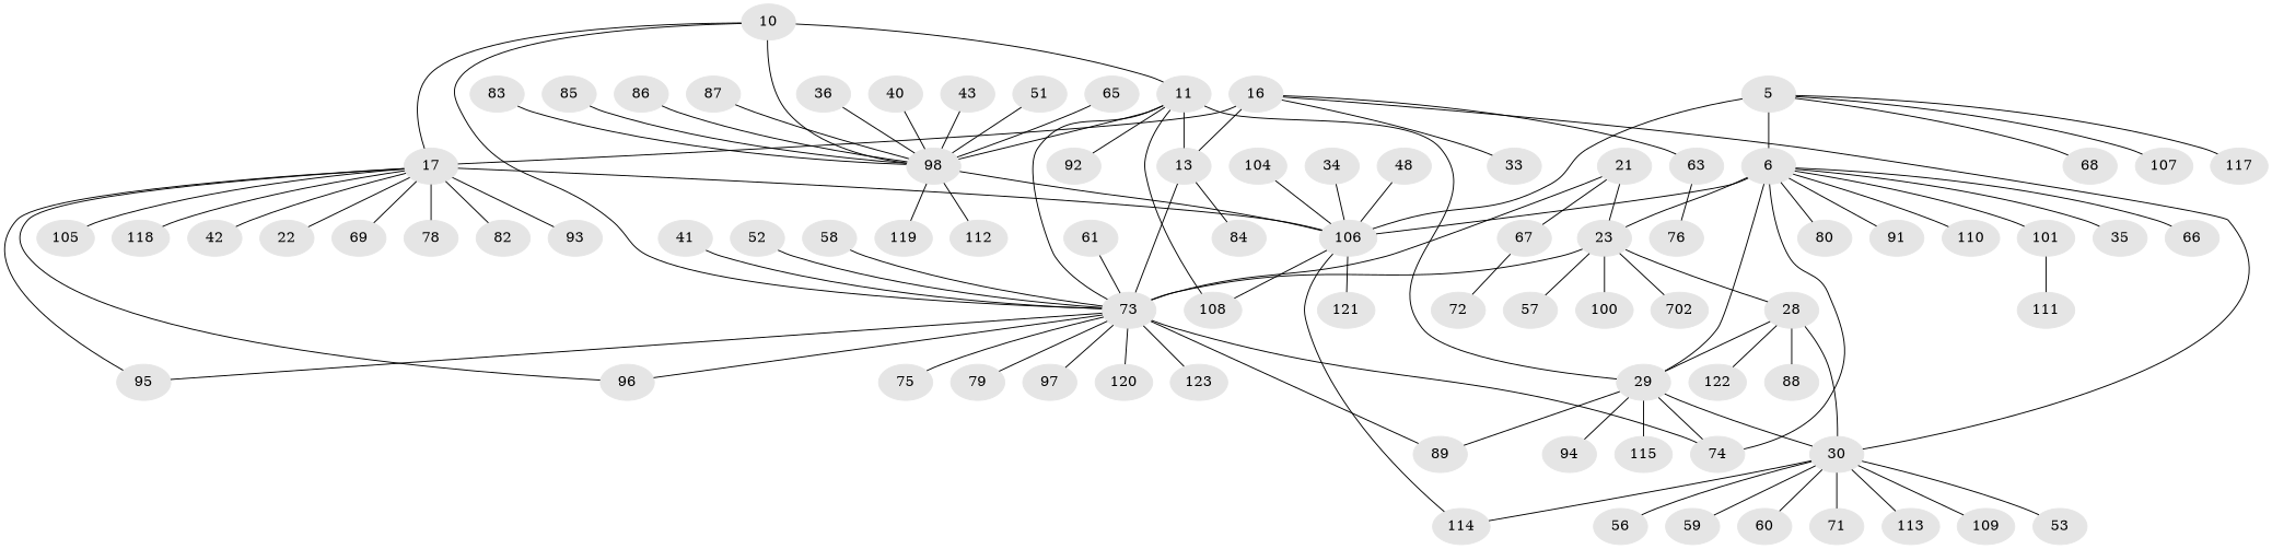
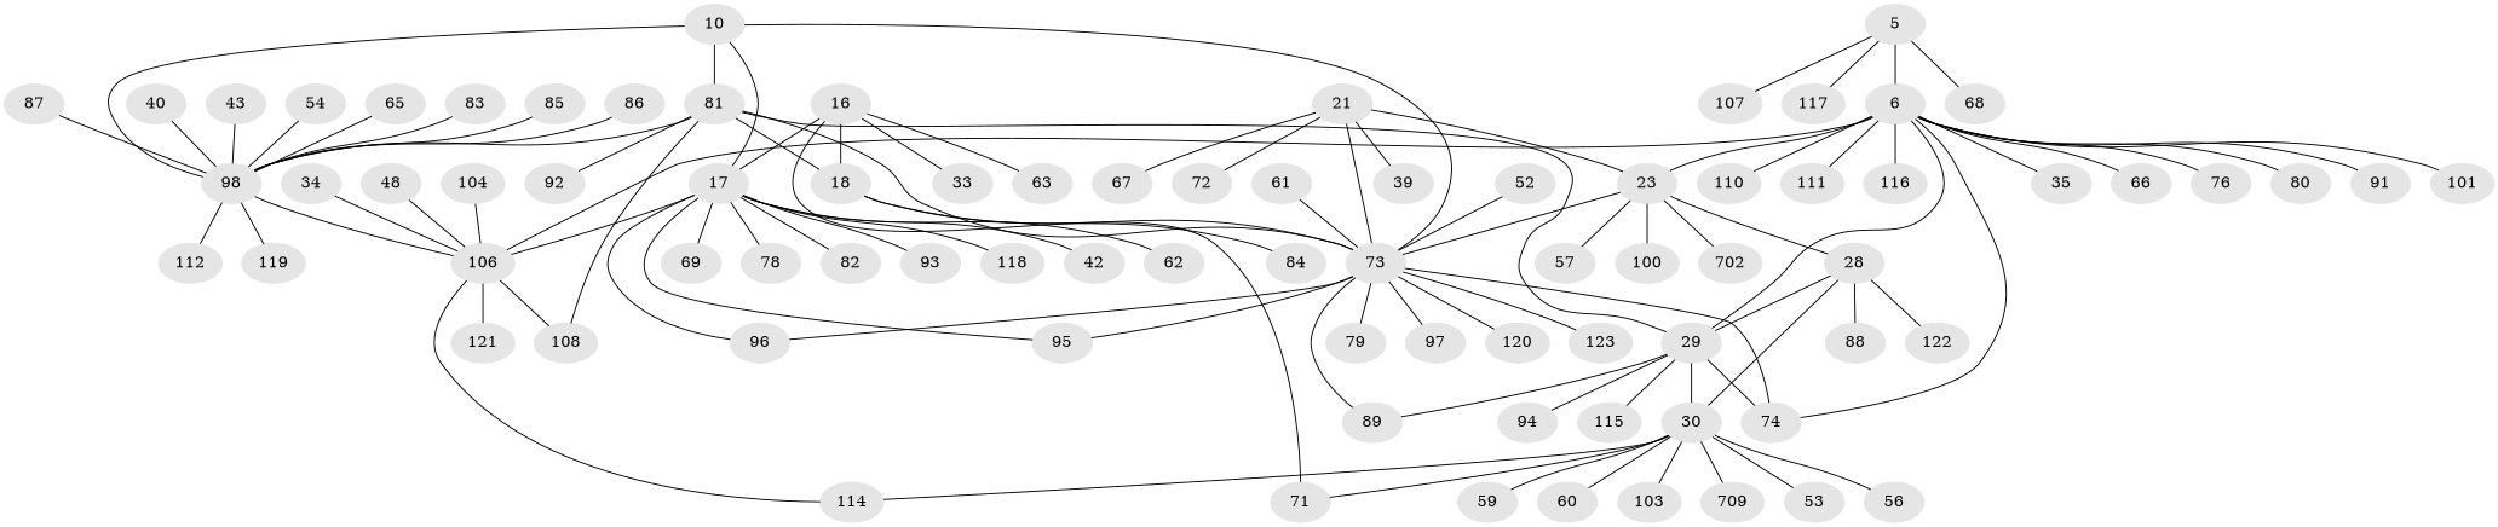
  graph {
    node [color=gray90 style=filled]
    5 [super="+3"]
    6 [super="+1"]
    68 [super="+64"]
    106 [super="+44+54+4"]
    107
    117
    23 [super="+22"]
    29 [super="+27"]
    35
    66
    74 [super="+50"]
    76
    80
    91
    101 [super="+55"]
    110 [super="+99"]
    111
+   116
    108
    114 [super="+46+113"]
    121
    73 [super="+47+24+32+37+38"]
    28 [super="+25"]
    57
    100
    n26 [label=702]
    30 [super="+26"]
    89
    94
    115
    10 [super="+7"]
-   11 [super="+9"]
+   11 [super="+9" label=81]
    17 [super="+15"]
    98 [super="+12"]
-   18 [super="+14" label=13]
+   18 [super="+14"]
    92
    42
-   62 [label=22]
+   62
    69
    78
    82
    93 [super="+81"]
    95 [super="+90"]
    96
-   105
    118
-   75
    79
    97 [super="+49"]
    120
    123
    112
    119
    16 [super="+13"]
    33
    63 [super="+45"]
    84
    53
    56
    59
    60
    71
-   103 [label=113]
-   109 [super="+77"]
+   103
+   109 [super="+77" label=709]
    21 [super="+19"]
+   39
    67
    72
    88
    122
    34
-   36
    40
-   41
    43
    48
-   51
+   51 [label=54]
    52
-   58
    61
    65
    83
    85
    86
    87
    104
    5 -- 6 [weight=4]
    5 -- 68
-   5 -- 106 [weight=4]
    5 -- 107
    5 -- 117
    6 -- 106 [weight=5]
    6 -- 23
    6 -- 29
    6 -- 35
    6 -- 66
    6 -- 74
-   63 -- 76
+   6 -- 76
    6 -- 80
    6 -- 91
    6 -- 101
    6 -- 110
-   101 -- 111
+   6 -- 111
+   6 -- 116
    106 -- 108
    106 -- 114
    106 -- 121
    23 -- 73 [weight=4]
    23 -- 28
    23 -- 57
    23 -- 100
    23 -- n26
    29 -- 74
    29 -- 30 [weight=4]
    29 -- 89
    29 -- 94
    29 -- 115
    73 -- 74
    73 -- 89
    73 -- 95
    73 -- 96
-   73 -- 75
    73 -- 79
    73 -- 97
    73 -- 120
    73 -- 123
    28 -- 29 [weight=4]
    28 -- 30 [weight=4]
    28 -- 88
    28 -- 122
    30 -- 114
    30 -- 53
    30 -- 56
    30 -- 59
    30 -- 60
    30 -- 71
    30 -- 103
    30 -- 109
    10 -- 73
    10 -- 11 [weight=4]
    10 -- 17
    10 -- 98 [weight=4]
    11 -- 29
    11 -- 108
    11 -- 73
    11 -- 98 [weight=4]
    11 -- 18 [weight=4]
    11 -- 92
    17 -- 106 [weight=2]
    17 -- 42
    17 -- 62
    17 -- 69
    17 -- 78
    17 -- 82
    17 -- 93
    17 -- 95
    17 -- 96
-   17 -- 105
    17 -- 118
    98 -- 106 [weight=3]
    98 -- 112
    98 -- 119
    18 -- 73
    18 -- 84
-   16 -- 30
+   16 -- 71
    16 -- 17 [weight=4]
    16 -- 18 [weight=4]
    16 -- 33
    16 -- 63
    21 -- 23 [weight=4]
    21 -- 73 [weight=4]
+   21 -- 39
    21 -- 67
-   67 -- 72
+   21 -- 72
    34 -- 106
-   36 -- 98
    40 -- 98
-   41 -- 73
    43 -- 98
    48 -- 106
    51 -- 98
    52 -- 73
-   58 -- 73
    61 -- 73
    65 -- 98
    83 -- 98
    85 -- 98
    86 -- 98
    87 -- 98
    104 -- 106
  }
